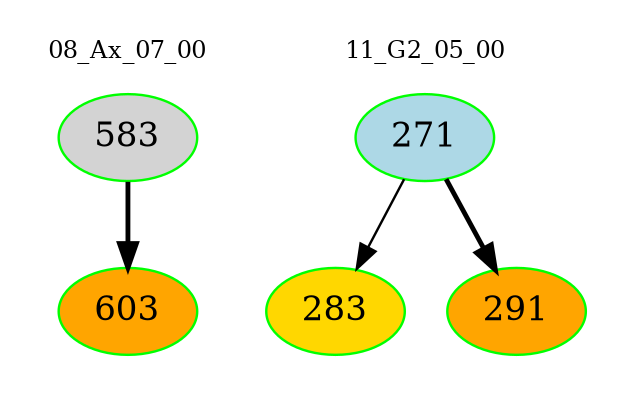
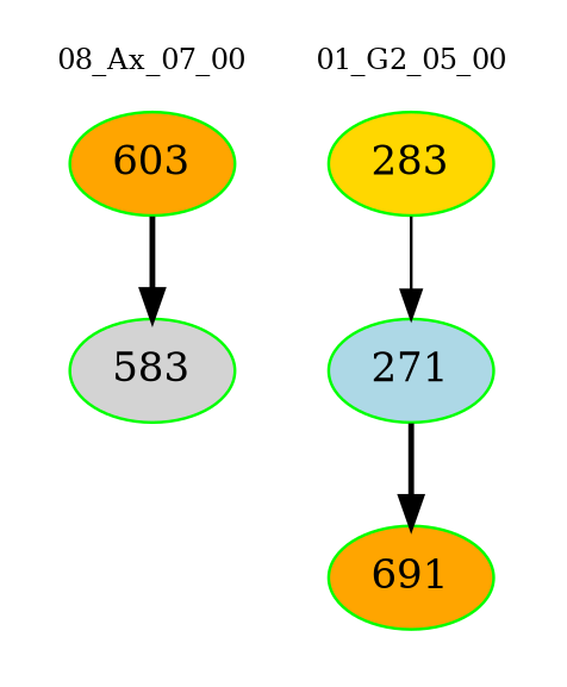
  digraph {
    node [color=green fillcolor=orange style=filled]
    edge [color=black style=bold]
    n1 [label=603]
    n2 [fillcolor=lightgrey label=583]
    n3 [fillcolor=gold label=283]
    n4 [fillcolor=lightblue label=271]
-   n5 [label=291]
+   n5 [label=691]
    subgraph cluster_1 {
      color=white
      fontsize=10
      label="08_Ax_07_00"
      n1
      n2
    }
    subgraph cluster_2 {
      color=white
      fontsize=10
-     label="11_G2_05_00"
+     label="01_G2_05_00"
      n3
      n4
      n5
    }
-   n2 -> n1
-   n4 -> n3 [style=solid]
+   n1 -> n2
+   n3 -> n4 [style=solid]
    n4 -> n5
  }
